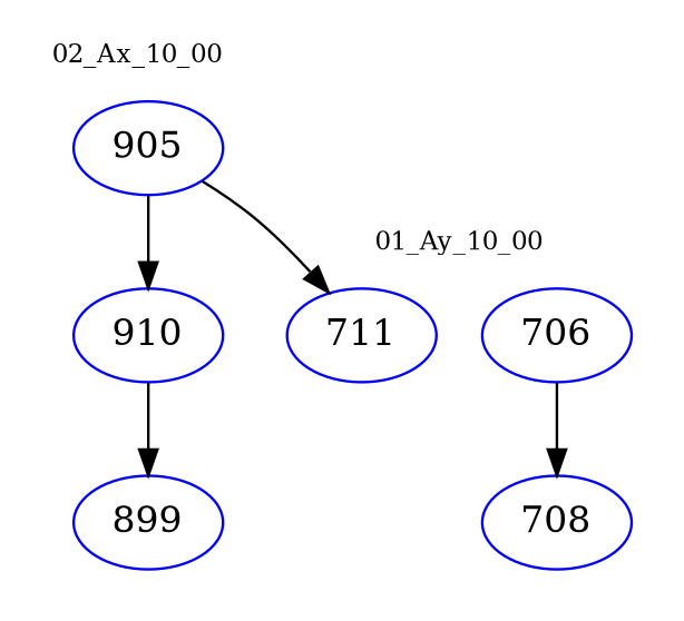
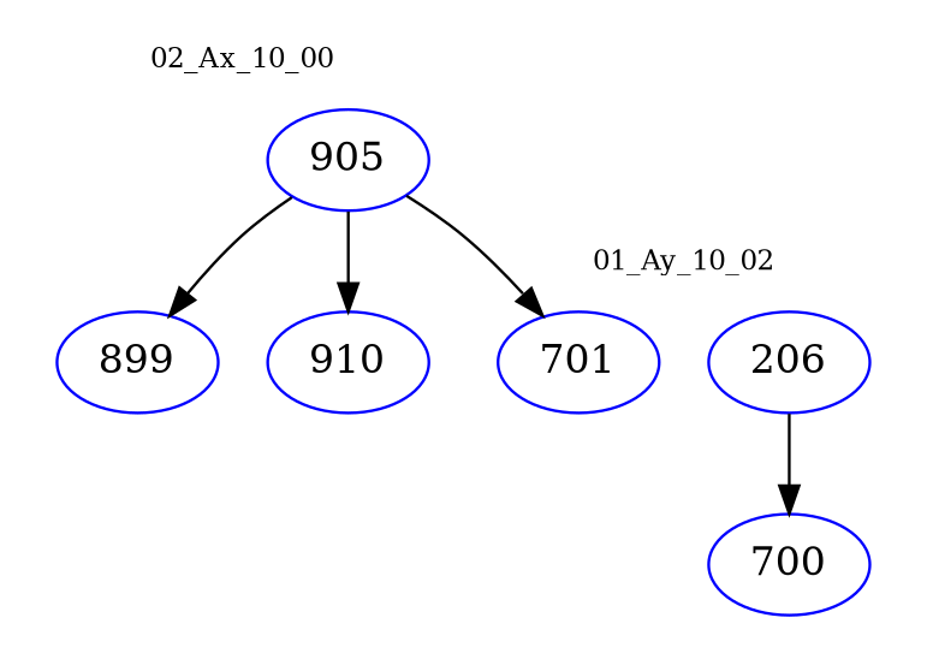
  digraph {
    node [color=blue]
    edge [color=black]
-   n1 [label=706]
-   n2 [label=708]
-   n3 [label=711]
+   n1 [label=206]
+   n2 [label=700]
+   n3 [label=701]
    n4 [label=905]
    n5 [label=899]
    n6 [label=910]
    subgraph cluster_1 {
      color=white
      fontsize=10
-     label="01_Ay_10_00"
+     label="01_Ay_10_02"
      n1
      n2
      n3
    }
    subgraph cluster_2 {
      color=white
      fontsize=10
      label="02_Ax_10_00"
      n4
      n5
      n6
    }
    n1 -> n2
    n4 -> n3
-   n6 -> n5
+   n4 -> n5
    n4 -> n6
  }
